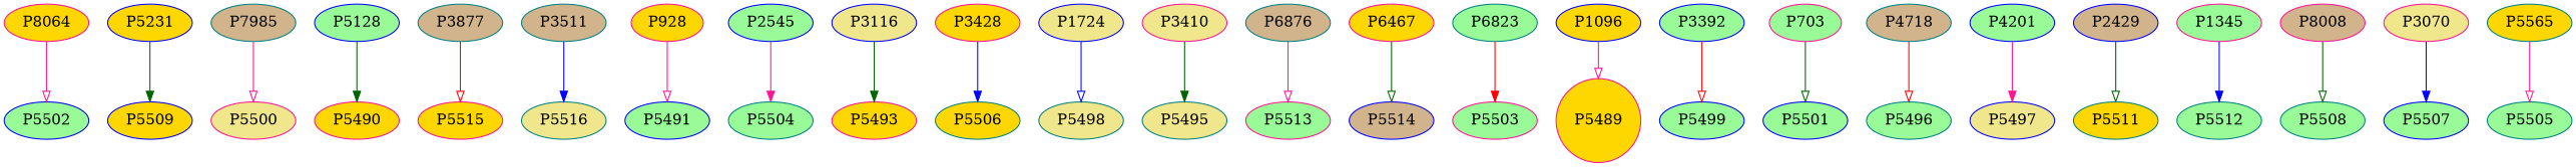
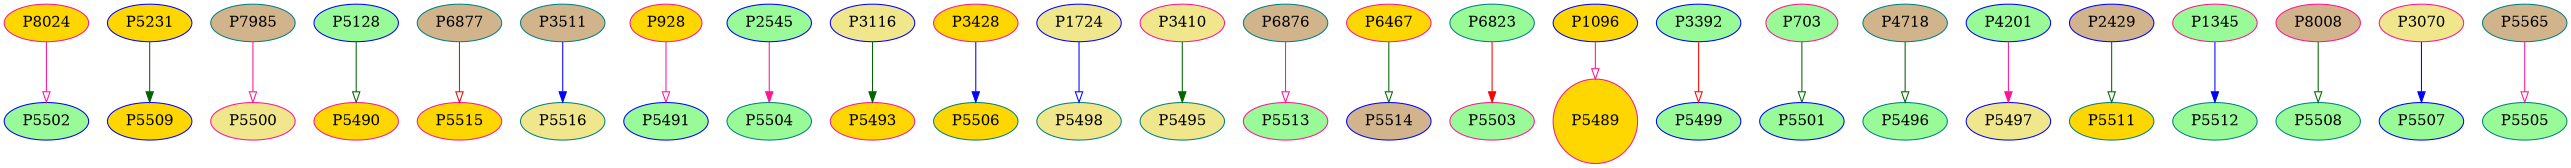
  digraph {
    node [color=blue fillcolor=palegreen style=filled]
    edge [arrowhead=onormal color=darkgreen]
-   P8024 [color=deeppink fillcolor=gold label=P8064]
+   P8024 [color=deeppink fillcolor=gold]
    P5502
    P5231 [fillcolor=gold]
    P5509 [fillcolor=gold]
    P7985 [color=teal fillcolor=tan]
    P5500 [color=deeppink fillcolor=khaki]
    P5128
    P5490 [color=deeppink fillcolor=gold]
-   P6877 [color=teal fillcolor=tan label=P3877]
+   P6877 [color=teal fillcolor=tan]
    P5515 [color=deeppink fillcolor=gold]
    P3511 [color=teal fillcolor=tan]
    P5516 [color=teal fillcolor=khaki]
    P928 [color=deeppink fillcolor=gold]
    P5491
    P2545
    P5504 [color=teal]
    P3116 [fillcolor=khaki]
    P5493 [color=deeppink fillcolor=gold]
    P3428 [color=deeppink fillcolor=gold]
    P5506 [color=teal fillcolor=gold]
    P1724 [fillcolor=khaki]
    P5498 [color=teal fillcolor=khaki]
    P3410 [color=deeppink fillcolor=khaki]
    P5495 [color=teal fillcolor=khaki]
    P6876 [color=teal fillcolor=tan]
    P5513 [color=deeppink]
    P6467 [color=deeppink fillcolor=gold]
    P5514 [fillcolor=tan]
    P5503 [color=deeppink]
    P6823 [color=teal]
    P5489 [color=deeppink fillcolor=gold shape=circle]
    P1096 [fillcolor=gold]
    P3392
    P5499
    P703 [color=deeppink]
    P5501
    P4718 [color=teal fillcolor=tan]
    P5496 [color=teal]
    P4201
    P5497 [fillcolor=khaki]
    P2429 [fillcolor=tan]
    P5511 [color=teal fillcolor=gold]
    P1345 [color=deeppink]
    P5512 [color=teal]
    P8008 [color=deeppink fillcolor=tan]
    P5508 [color=teal]
    P3070 [color=deeppink fillcolor=khaki]
    P5507
-   P5565 [color=teal fillcolor=gold]
+   P5565 [color=teal fillcolor=tan]
    P5505 [color=teal]
    P8024 -> P5502 [color=deeppink]
    P5231 -> P5509 [arrowhead=normal]
    P7985 -> P5500 [color=deeppink]
-   P5128 -> P5490 [arrowhead=normal]
+   P5128 -> P5490
    P6877 -> P5515 [color=red]
    P3511 -> P5516 [arrowhead=normal color=blue]
    P928 -> P5491 [color=deeppink]
    P2545 -> P5504 [arrowhead=normal color=deeppink]
    P3116 -> P5493 [arrowhead=normal]
    P3428 -> P5506 [arrowhead=normal color=blue]
    P1724 -> P5498 [color=blue]
    P3410 -> P5495 [arrowhead=normal]
    P6876 -> P5513 [color=deeppink]
    P6467 -> P5514
    P6823 -> P5503 [arrowhead=normal color=red]
    P1096 -> P5489 [color=deeppink]
    P3392 -> P5499 [color=red]
    P703 -> P5501
-   P4718 -> P5496 [color=red]
+   P4718 -> P5496
    P4201 -> P5497 [arrowhead=normal color=deeppink]
    P2429 -> P5511
    P1345 -> P5512 [arrowhead=normal color=blue]
    P8008 -> P5508
    P3070 -> P5507 [arrowhead=normal color=blue]
    P5565 -> P5505 [color=deeppink]
  }
